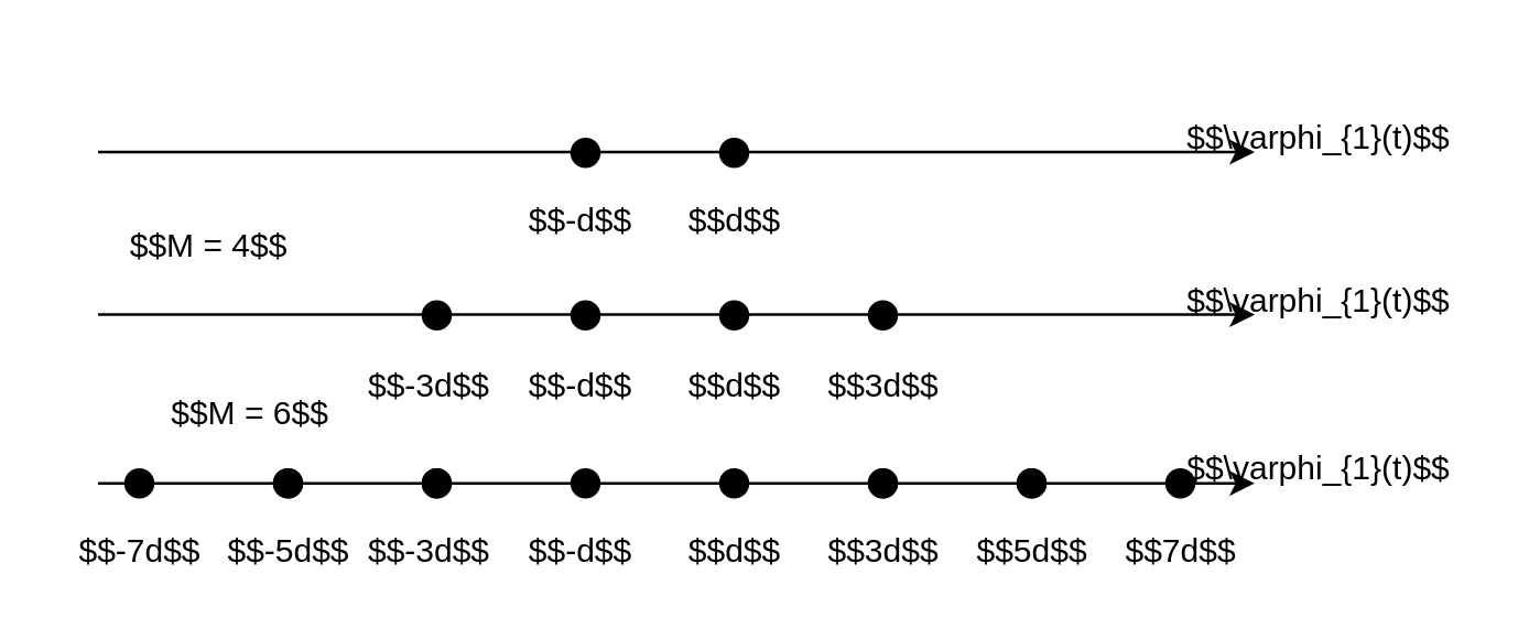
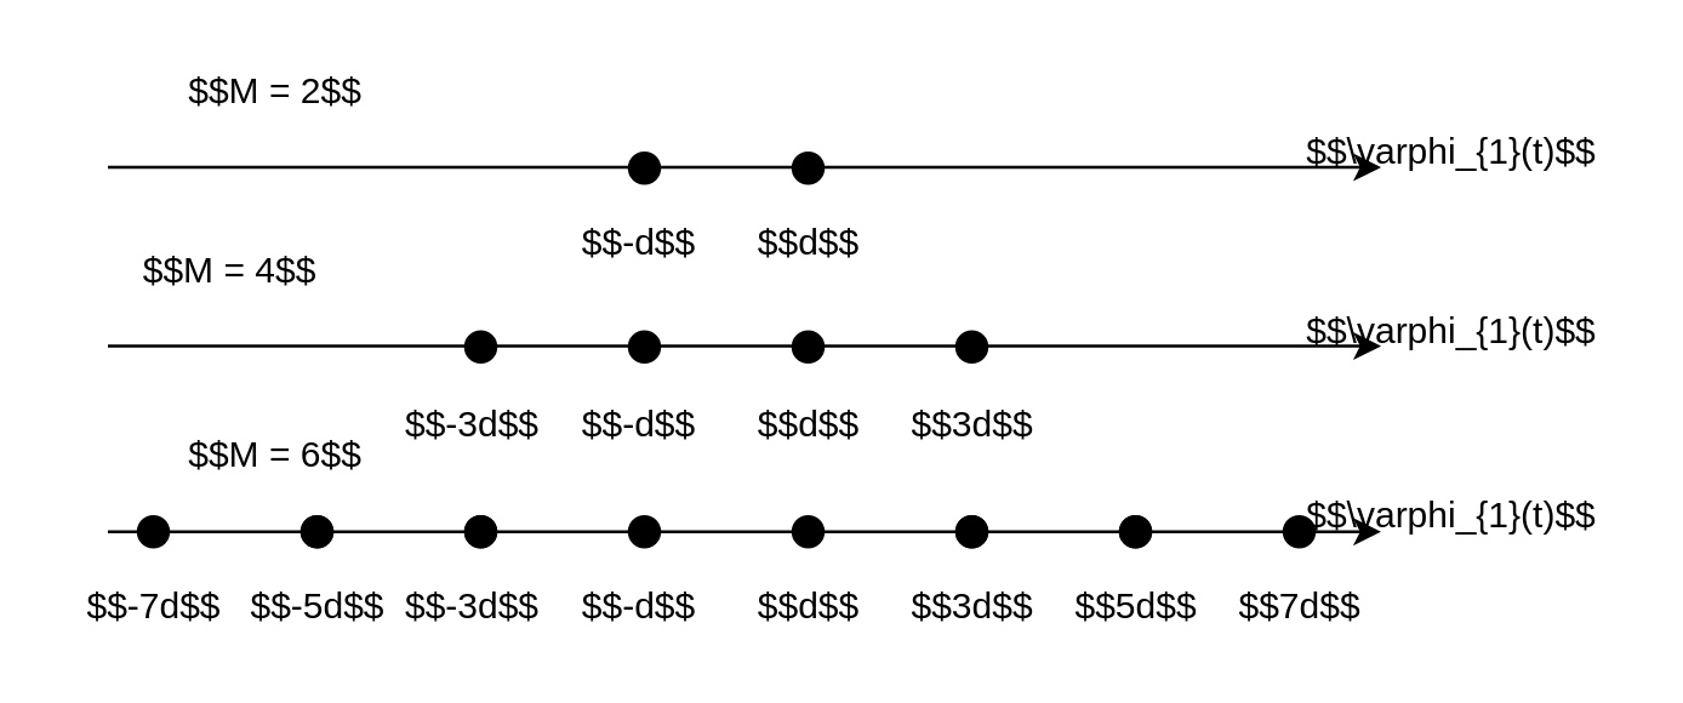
  <mxCell id="0" />
  <mxCell id="1" parent="0" />
  <mxCell id="2" value="" style="ellipse;whiteSpace=wrap;html=1;aspect=fixed;fillColor=#000000;" vertex="1" parent="1"><mxGeometry x="207" y="50" width="10" height="10" as="geometry" /></mxCell>
  <mxCell id="3" value="" style="ellipse;whiteSpace=wrap;html=1;aspect=fixed;fillColor=#000000;" vertex="1" parent="1"><mxGeometry x="261" y="50" width="10" height="10" as="geometry" /></mxCell>
  <mxCell id="4" value="" style="ellipse;whiteSpace=wrap;html=1;aspect=fixed;fillColor=#000000;" vertex="1" parent="1"><mxGeometry x="207" y="109" width="10" height="10" as="geometry" /></mxCell>
  <mxCell id="5" value="" style="ellipse;whiteSpace=wrap;html=1;aspect=fixed;fillColor=#000000;" vertex="1" parent="1"><mxGeometry x="315" y="109" width="10" height="10" as="geometry" /></mxCell>
  <mxCell id="6" value="" style="ellipse;whiteSpace=wrap;html=1;aspect=fixed;fillColor=#000000;" vertex="1" parent="1"><mxGeometry x="261" y="109" width="10" height="10" as="geometry" /></mxCell>
  <mxCell id="7" value="" style="ellipse;whiteSpace=wrap;html=1;aspect=fixed;fillColor=#000000;" vertex="1" parent="1"><mxGeometry x="153" y="109" width="10" height="10" as="geometry" /></mxCell>
  <mxCell id="8" value="" style="endArrow=classic;html=1;" edge="1" parent="1"><mxGeometry width="50" height="50" relative="1" as="geometry"><mxPoint x="35" y="175" as="sourcePoint" /><mxPoint x="455" y="175" as="targetPoint" /></mxGeometry></mxCell>
  <mxCell id="9" value="" style="ellipse;whiteSpace=wrap;html=1;aspect=fixed;fillColor=#000000;" vertex="1" parent="1"><mxGeometry x="207" y="170" width="10" height="10" as="geometry" /></mxCell>
  <mxCell id="10" value="" style="ellipse;whiteSpace=wrap;html=1;aspect=fixed;fillColor=#000000;" vertex="1" parent="1"><mxGeometry x="315" y="170" width="10" height="10" as="geometry" /></mxCell>
  <mxCell id="11" value="" style="ellipse;whiteSpace=wrap;html=1;aspect=fixed;fillColor=#000000;" vertex="1" parent="1"><mxGeometry x="261" y="170" width="10" height="10" as="geometry" /></mxCell>
  <mxCell id="12" value="" style="ellipse;whiteSpace=wrap;html=1;aspect=fixed;fillColor=#000000;" vertex="1" parent="1"><mxGeometry x="153" y="170" width="10" height="10" as="geometry" /></mxCell>
  <mxCell id="13" value="$$-d$$" style="text;html=1;align=center;verticalAlign=middle;resizable=1;points=[];autosize=1;" vertex="1" parent="1"><mxGeometry x="185" y="70" width="50" height="20" as="geometry" /></mxCell>
  <mxCell id="14" value="$$d$$" style="text;html=1;align=center;verticalAlign=middle;resizable=1;points=[];autosize=1;" vertex="1" parent="1"><mxGeometry x="241" y="70" width="50" height="20" as="geometry" /></mxCell>
  <mxCell id="15" value="$$-3d$$" style="text;html=1;align=center;verticalAlign=middle;resizable=1;points=[];autosize=1;" vertex="1" parent="1"><mxGeometry x="125" y="130" width="60" height="20" as="geometry" /></mxCell>
  <mxCell id="16" value="$$-d$$" style="text;html=1;align=center;verticalAlign=middle;resizable=1;points=[];autosize=1;" vertex="1" parent="1"><mxGeometry x="185" y="130" width="50" height="20" as="geometry" /></mxCell>
  <mxCell id="17" value="$$d$$" style="text;html=1;align=center;verticalAlign=middle;resizable=1;points=[];autosize=1;" vertex="1" parent="1"><mxGeometry x="241" y="130" width="50" height="20" as="geometry" /></mxCell>
  <mxCell id="18" value="$$3d$$" style="text;html=1;align=center;verticalAlign=middle;resizable=1;points=[];autosize=1;" vertex="1" parent="1"><mxGeometry x="290" y="130" width="60" height="20" as="geometry" /></mxCell>
  <mxCell id="19" value="$$3d$$" style="text;html=1;align=center;verticalAlign=middle;resizable=1;points=[];autosize=1;" vertex="1" parent="1"><mxGeometry x="290" y="190" width="60" height="20" as="geometry" /></mxCell>
  <mxCell id="20" value="$$d$$" style="text;html=1;align=center;verticalAlign=middle;resizable=1;points=[];autosize=1;" vertex="1" parent="1"><mxGeometry x="241" y="190" width="50" height="20" as="geometry" /></mxCell>
  <mxCell id="21" value="$$-d$$" style="text;html=1;align=center;verticalAlign=middle;resizable=1;points=[];autosize=1;" vertex="1" parent="1"><mxGeometry x="185" y="190" width="50" height="20" as="geometry" /></mxCell>
  <mxCell id="22" value="$$-3d$$" style="text;html=1;align=center;verticalAlign=middle;resizable=1;points=[];autosize=1;" vertex="1" parent="1"><mxGeometry x="125" y="190" width="60" height="20" as="geometry" /></mxCell>
  <mxCell id="23" value="" style="ellipse;whiteSpace=wrap;html=1;aspect=fixed;fillColor=#000000;" vertex="1" parent="1"><mxGeometry x="315" y="170" width="10" height="10" as="geometry" /></mxCell>
  <mxCell id="24" value="" style="ellipse;whiteSpace=wrap;html=1;aspect=fixed;fillColor=#000000;" vertex="1" parent="1"><mxGeometry x="369" y="170" width="10" height="10" as="geometry" /></mxCell>
  <mxCell id="25" value="" style="ellipse;whiteSpace=wrap;html=1;aspect=fixed;fillColor=#000000;" vertex="1" parent="1"><mxGeometry x="99" y="170" width="10" height="10" as="geometry" /></mxCell>
  <mxCell id="26" value="" style="ellipse;whiteSpace=wrap;html=1;aspect=fixed;fillColor=#000000;" vertex="1" parent="1"><mxGeometry x="153" y="170" width="10" height="10" as="geometry" /></mxCell>
  <mxCell id="27" value="" style="ellipse;whiteSpace=wrap;html=1;aspect=fixed;fillColor=#000000;" vertex="1" parent="1"><mxGeometry x="45" y="170" width="10" height="10" as="geometry" /></mxCell>
  <mxCell id="28" value="" style="ellipse;whiteSpace=wrap;html=1;aspect=fixed;fillColor=#000000;" vertex="1" parent="1"><mxGeometry x="99" y="170" width="10" height="10" as="geometry" /></mxCell>
  <mxCell id="29" value="" style="ellipse;whiteSpace=wrap;html=1;aspect=fixed;fillColor=#000000;" vertex="1" parent="1"><mxGeometry x="369" y="170" width="10" height="10" as="geometry" /></mxCell>
  <mxCell id="30" value="" style="ellipse;whiteSpace=wrap;html=1;aspect=fixed;fillColor=#000000;" vertex="1" parent="1"><mxGeometry x="423" y="170" width="10" height="10" as="geometry" /></mxCell>
  <mxCell id="31" value="" style="endArrow=classic;html=1;" edge="1" parent="1"><mxGeometry width="50" height="50" relative="1" as="geometry"><mxPoint x="35" y="113.71" as="sourcePoint" /><mxPoint x="455" y="113.71" as="targetPoint" /></mxGeometry></mxCell>
  <mxCell id="32" value="" style="endArrow=classic;html=1;" edge="1" parent="1"><mxGeometry width="50" height="50" relative="1" as="geometry"><mxPoint x="35" y="54.71" as="sourcePoint" /><mxPoint x="455" y="54.71" as="targetPoint" /></mxGeometry></mxCell>
+ <mxCell id="33" value="$$M = 2$$" style="text;html=1;align=center;verticalAlign=middle;resizable=0;points=[];autosize=1;" vertex="1" parent="1"><mxGeometry x="55" y="20" width="70" height="20" as="geometry" /></mxCell>
  <mxCell id="34" value="$$\varphi_{1}(t)$$" style="text;html=1;align=center;verticalAlign=middle;resizable=0;points=[];autosize=1;" vertex="1" parent="1"><mxGeometry x="423" y="40" width="110" height="20" as="geometry" /></mxCell>
  <mxCell id="35" value="$$\varphi_{1}(t)$$" style="text;html=1;align=center;verticalAlign=middle;resizable=0;points=[];autosize=1;" vertex="1" parent="1"><mxGeometry x="423" y="99" width="110" height="20" as="geometry" /></mxCell>
  <mxCell id="36" value="$$\varphi_{1}(t)$$" style="text;html=1;align=center;verticalAlign=middle;resizable=0;points=[];autosize=1;" vertex="1" parent="1"><mxGeometry x="423" y="160" width="110" height="20" as="geometry" /></mxCell>
  <mxCell id="37" value="$$M = 4$$" style="text;html=1;align=center;verticalAlign=middle;resizable=0;points=[];autosize=1;" vertex="1" parent="1"><mxGeometry x="40" y="79" width="70" height="20" as="geometry" /></mxCell>
  <mxCell id="38" value="$$M = 6$$" style="text;html=1;align=center;verticalAlign=middle;resizable=0;points=[];autosize=1;" vertex="1" parent="1"><mxGeometry x="55" y="140" width="70" height="20" as="geometry" /></mxCell>
  <mxCell id="39" value="$$5d$$" style="text;html=1;align=center;verticalAlign=middle;resizable=1;points=[];autosize=1;" vertex="1" parent="1"><mxGeometry x="344" y="190" width="60" height="20" as="geometry" /></mxCell>
  <mxCell id="40" value="$$7d$$" style="text;html=1;align=center;verticalAlign=middle;resizable=1;points=[];autosize=1;" vertex="1" parent="1"><mxGeometry x="398" y="190" width="60" height="20" as="geometry" /></mxCell>
  <mxCell id="41" value="$$-7d$$" style="text;html=1;align=center;verticalAlign=middle;resizable=1;points=[];autosize=1;" vertex="1" parent="1"><mxGeometry x="20" y="190" width="60" height="20" as="geometry" /></mxCell>
  <mxCell id="42" value="$$-5d$$" style="text;html=1;align=center;verticalAlign=middle;resizable=1;points=[];autosize=1;" vertex="1" parent="1"><mxGeometry x="74" y="190" width="60" height="20" as="geometry" /></mxCell>
